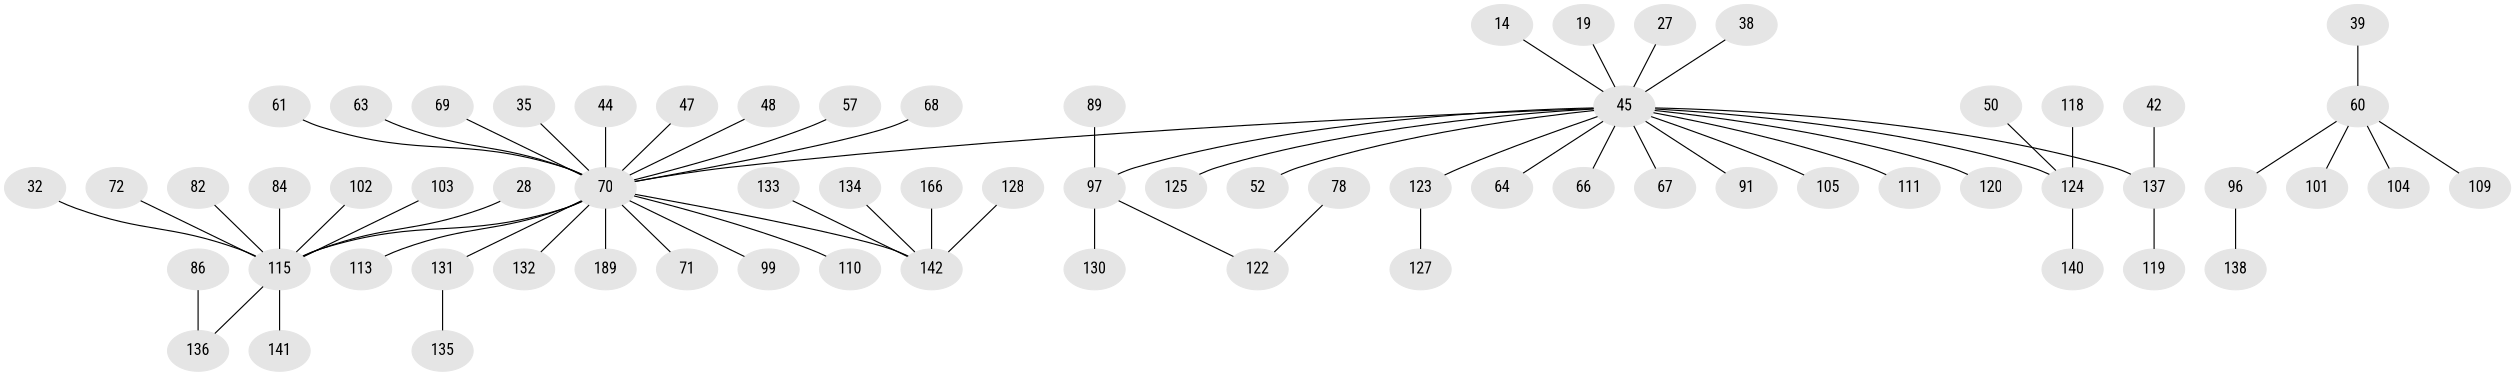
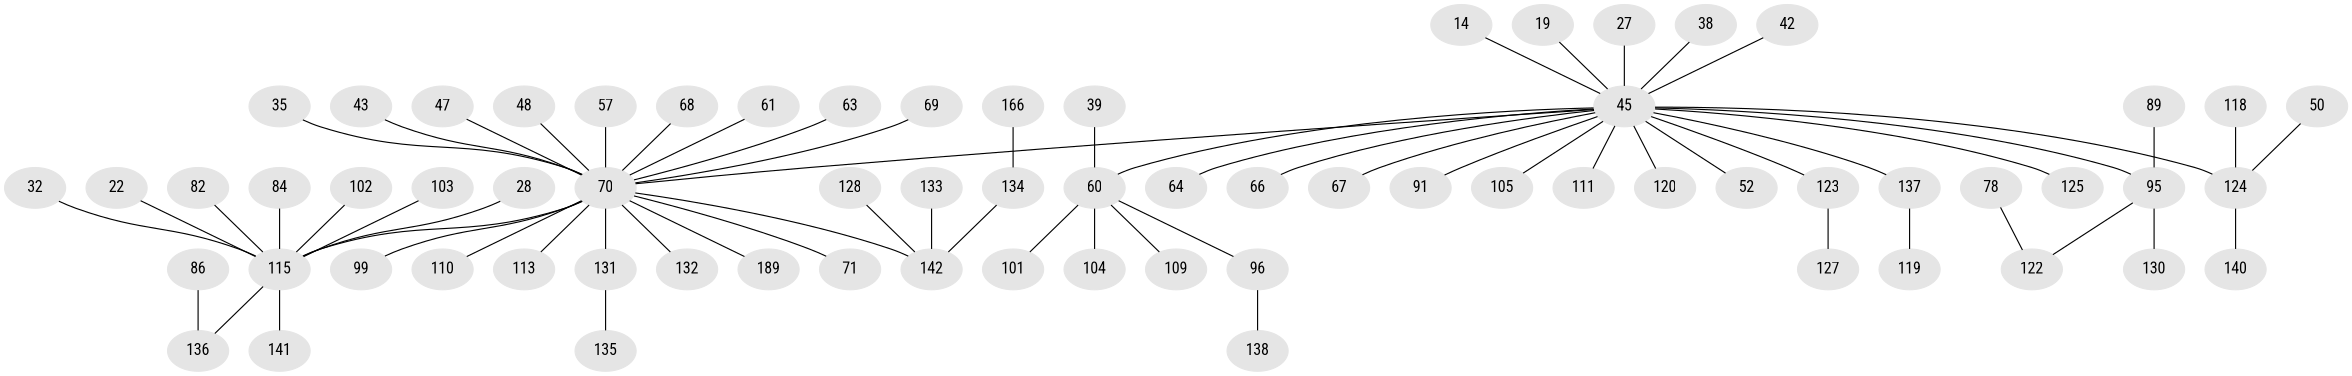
  graph {
    fontname="Roboto Condensed"
    node [color=gray90 fontname="Roboto Condensed" style=filled]
    edge [fontname="Roboto Condensed"]
    45 [super="+4+7+8+10"]
    70 [super="+2+16+24"]
    60 [super="+37+25"]
    52
    64
    66
    67
    91
-   97 [super="+90"]
+   97 [super="+90" label=95]
    105
    111 [super="+56"]
    120
    123 [super="+92"]
    124 [super="+30+106"]
    125 [super="+73+107+114"]
    137
    14
    19
    27
    28 [super="+15"]
    115 [super="+55"]
    136
    141
    32
    71
    99
    110
    113
    131 [super="+112+116+117"]
    132
    n31 [label=189]
    142 [super="+81+129+121"]
    35
    38
    96
    101
    104
    109
    39
    42
-   43 [label=44]
+   43
    122
    130 [super="+85+94"]
    127
    140 [super="+68+76"]
    119
    47
    48
    50
    57
    n51 [label=68]
    138
    61
    63
    69
    135
-   72
+   72 [label=22]
    78
    82
    84
    86
    89 [super="+88"]
    102
    103 [super="+49"]
    118
    n66 [label=166]
    128 [super="+44"]
    133
    134
    45 -- 70
+   45 -- 60 [weight=2]
    45 -- 52
    45 -- 64
    45 -- 66
    45 -- 67
    45 -- 91
    45 -- 97 [weight=2]
    45 -- 105
    45 -- 111
    45 -- 120
    45 -- 123
    45 -- 124 [weight=2]
    45 -- 125
    45 -- 137
    70 -- 115 [weight=2]
    70 -- 71
    70 -- 99
    70 -- 110
    70 -- 113
    70 -- 131
    70 -- 132
    70 -- n31
    70 -- 142
    60 -- 96
    60 -- 101
    60 -- 104
    60 -- 109
    97 -- 122
    97 -- 130
    123 -- 127
    124 -- 140
    137 -- 119
    14 -- 45
    19 -- 45
    27 -- 45
    28 -- 115
    115 -- 136
    115 -- 141
    32 -- 115
    131 -- 135
    35 -- 70
    38 -- 45
    96 -- 138
    39 -- 60
-   42 -- 137
+   42 -- 45
    43 -- 70
    47 -- 70
    48 -- 70
    50 -- 124
    57 -- 70
    n51 -- 70
    61 -- 70
    63 -- 70
    69 -- 70
    72 -- 115
    78 -- 122
    82 -- 115
    84 -- 115
    86 -- 136
    89 -- 97
    102 -- 115
    103 -- 115
    118 -- 124
-   n66 -- 142
+   n66 -- 134
    128 -- 142
    133 -- 142
    134 -- 142
  }
